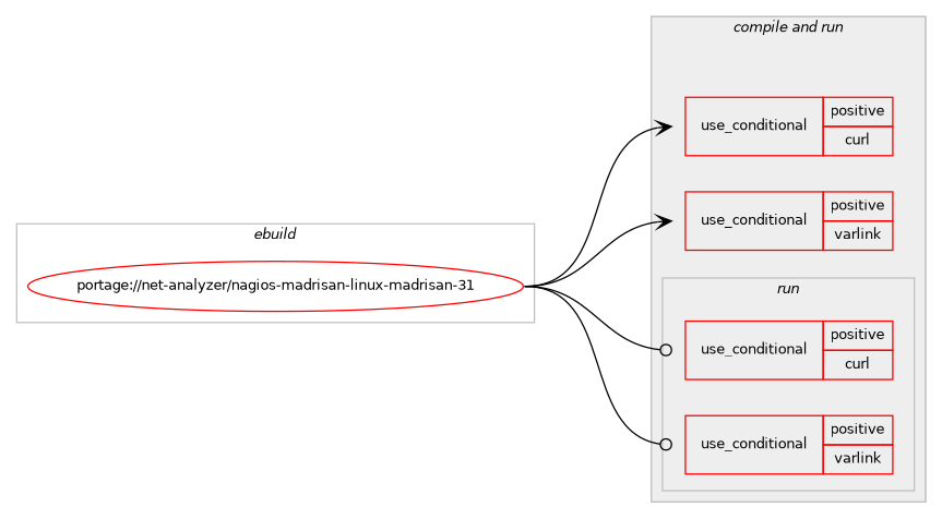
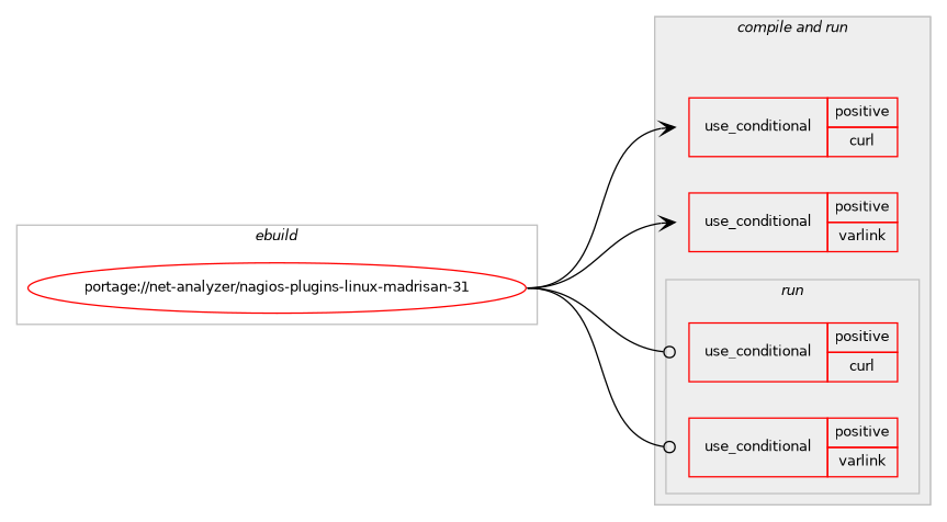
  digraph {
    compound=true
    concentrate=true
    fontname=Helvetica
    fontsize=10
    newrank=true
    rankdir=LR
    ranksep=1.5
    node [color=red fontname=Helvetica fontsize=10 shape=none]
    edge [arrowhead=vee headport=w style=solid tailport=e weight=20]
-   n1 [label="portage://net-analyzer/nagios-madrisan-linux-madrisan-31" width=4 shape=""]
+   n1 [label="portage://net-analyzer/nagios-plugins-linux-madrisan-31" width=4 shape=""]
    n2 [label=<<TABLE BORDER="0" CELLBORDER="1" CELLSPACING="0" CELLPADDING="4"><TR><TD ROWSPAN="3" CELLPADDING="10">use_conditional</TD></TR><TR><TD>positive</TD></TR><TR><TD>curl</TD></TR></TABLE>>]
    n3 [label=<<TABLE BORDER="0" CELLBORDER="1" CELLSPACING="0" CELLPADDING="4"><TR><TD ROWSPAN="3" CELLPADDING="10">use_conditional</TD></TR><TR><TD>positive</TD></TR><TR><TD>varlink</TD></TR></TABLE>>]
    n4 [label=<<TABLE BORDER="0" CELLBORDER="1" CELLSPACING="0" CELLPADDING="4"><TR><TD ROWSPAN="3" CELLPADDING="10">use_conditional</TD></TR><TR><TD>positive</TD></TR><TR><TD>curl</TD></TR></TABLE>>]
    n5 [label=<<TABLE BORDER="0" CELLBORDER="1" CELLSPACING="0" CELLPADDING="4"><TR><TD ROWSPAN="3" CELLPADDING="10">use_conditional</TD></TR><TR><TD>positive</TD></TR><TR><TD>varlink</TD></TR></TABLE>>]
    subgraph cluster_1 {
      color=gray
      label=<<i>ebuild</i>>
      rank=same
      n1
    }
    subgraph cluster_2 {
      color=gray
      label=<<i>dependencies</i>>
      subgraph cluster_3 {
        color=gray
        fillcolor="#eeeeee"
        label=<<i>compile</i>>
        style=filled
        subgraph sub_4 {
          color=gray
          fillcolor="#eeeeee"
          label=<<i>compile</i>>
          style=filled
          n2
        }
        subgraph sub_5 {
          color=gray
          fillcolor="#eeeeee"
          label=<<i>compile</i>>
          style=filled
          n3
        }
      }
      subgraph cluster_6 {
        color=gray
        fillcolor="#eeeeee"
        label=<<i>compile and run</i>>
        style=filled
      }
      subgraph cluster_7 {
        color=gray
        fillcolor="#eeeeee"
        label=<<i>run</i>>
        style=filled
        subgraph sub_8 {
          color=gray
          fillcolor="#eeeeee"
          label=<<i>run</i>>
          style=filled
          n4
        }
        subgraph sub_9 {
          color=gray
          fillcolor="#eeeeee"
          label=<<i>run</i>>
          style=filled
          n5
        }
      }
    }
    subgraph cluster_10 {
      color=gray
      label=<<i>candidates</i>>
      rank=same
    }
    n1 -> n2
    n1 -> n3
    n1 -> n4 [arrowhead=odot]
    n1 -> n5 [arrowhead=odot]
  }
